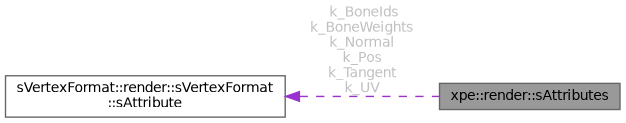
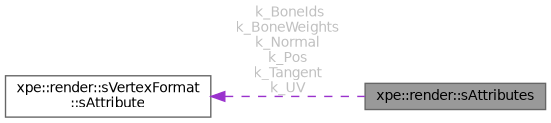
  digraph {
    rankdir=LR
    node [color=gray40 fontname=Helvetica fontsize=10 shape=box style=filled]
    n1 [fillcolor=grey60 fontcolor=black height=0.2 label="xpe::render::sAttributes" width=0.4]
-   n2 [fillcolor=white height=0.2 label="sVertexFormat::render::sVertexFormat\l::sAttribute" width=0.4]
+   n2 [fillcolor=white height=0.2 label="xpe::render::sVertexFormat\l::sAttribute" width=0.4]
    n2 -> n1 [color=darkorchid3 dir=back fontcolor=grey fontname=Helvetica fontsize=10 label=" k_BoneIds\nk_BoneWeights\nk_Normal\nk_Pos\nk_Tangent\nk_UV" labelfontname=Helvetica labelfontsize=10 style=dashed]
  }
